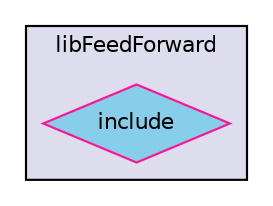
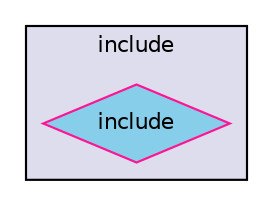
  digraph {
    compound=true
    n1 [fillcolor=skyblue fontname=Helvetica fontsize=10 label=include pencolor=black shape=diamond style=filled color=deeppink]
    subgraph cluster_1 {
      bgcolor="#ddddee"
      fontname=Helvetica
      fontsize=10
-     label=libFeedForward
+     label=include
      pencolor=black
      n1
    }
  }
